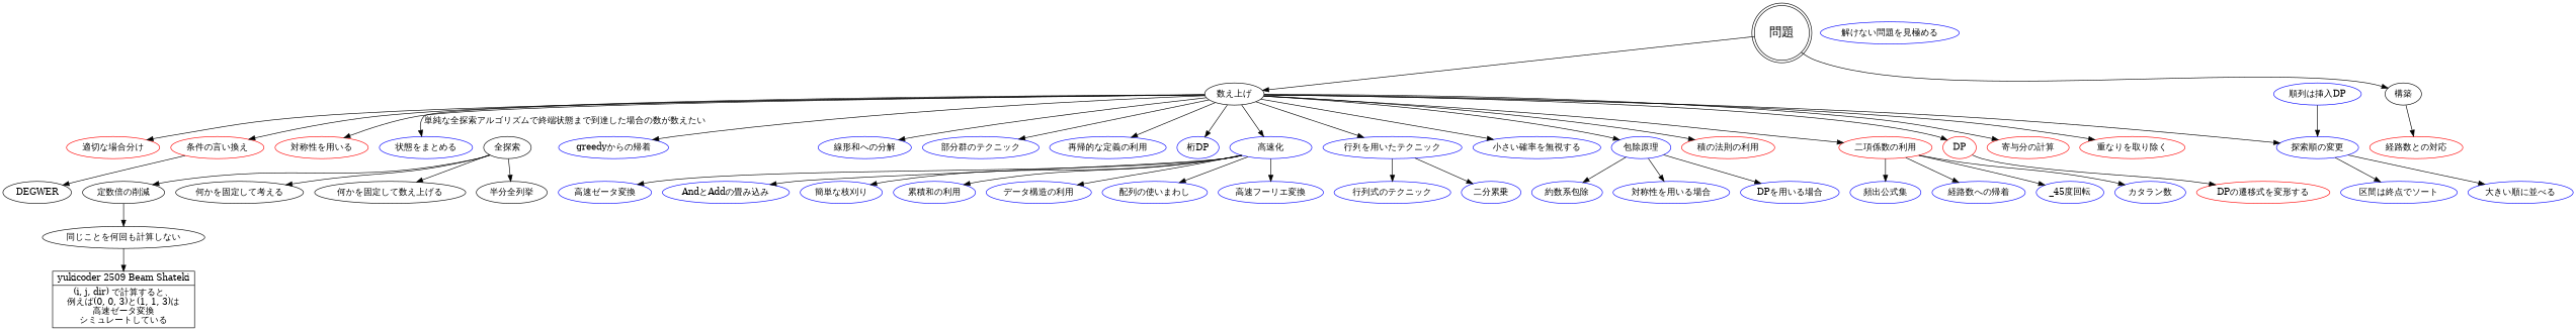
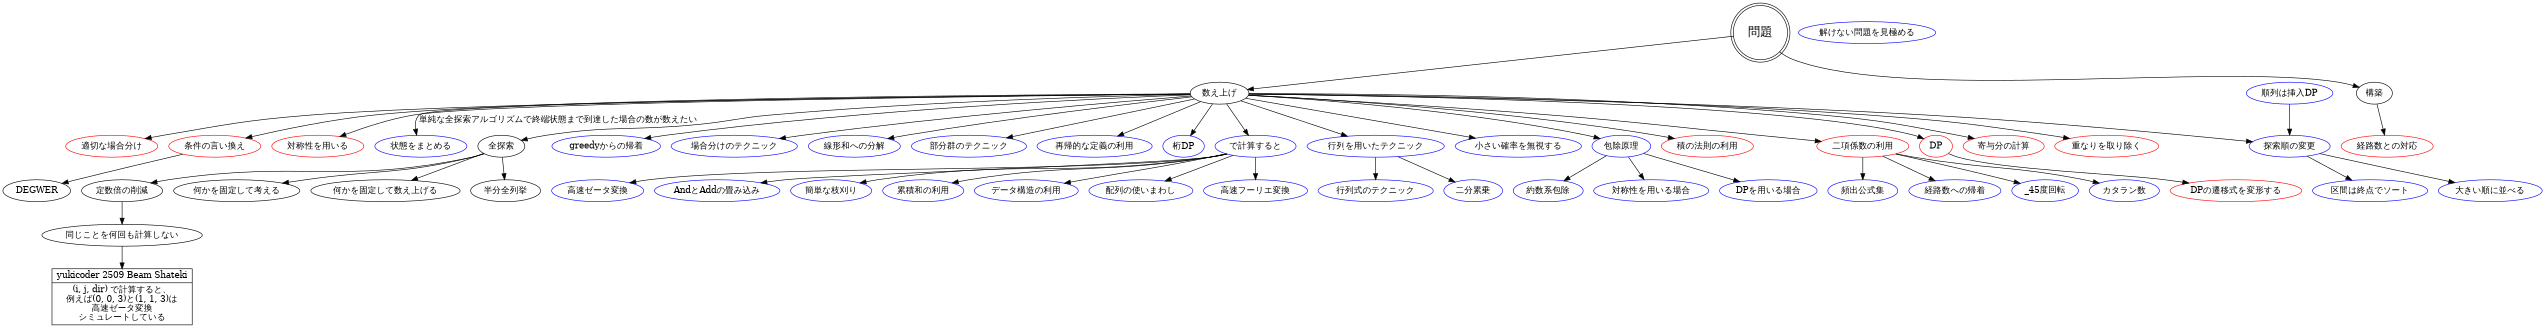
  digraph {
    node [color=blue]
    "問題" [fontsize=20 shape=doublecircle color=""]
    "数え上げ" [color=""]
    "構築" [color=""]
    "全探索" [color=""]
    "積の法則の利用" [color=red]
    "二項係数の利用" [color=red]
    DP [color=red]
    "寄与分の計算" [color=red]
    "重なりを取り除く" [color=red]
    "適切な場合分け" [color=red]
    "条件の言い換え" [color=red]
    "対称性を用いる" [color=red]
    "状態をまとめる"
    "探索順の変更"
    "greedyからの帰着"
+   "場合分けのテクニック"
    "線形和への分解"
    "部分群のテクニック"
    "再帰的な定義の利用"
    "桁DP"
-   "高速化"
+   "高速化" [label="で計算すると"]
    "行列を用いたテクニック"
    "小さい確率を無視する"
    "包除原理"
    "経路数との対応" [color=red]
    "何かを固定して考える" [color=""]
    "何かを固定して数え上げる" [color=""]
    "半分全列挙" [color=""]
    "定数倍の削減" [color=""]
    "頻出公式集"
    "経路数への帰着"
    "_45度回転"
    "カタラン数"
    "DPの遷移式を変形する" [color=red]
    DEGWER [color=""]
    "大きい順に並べる"
    "区間は終点でソート"
    "累積和の利用"
    "データ構造の利用"
    "配列の使いまわし"
    "高速フーリエ変換"
    "高速ゼータ変換"
    "AndとAddの畳み込み"
    "簡単な枝刈り"
    "二分累乗"
    "行列式のテクニック"
    "対称性を用いる場合"
    "DPを用いる場合"
    "約数系包除"
    "同じことを何回も計算しない" [color=""]
    n51 [label="{yukicoder 2509 Beam Shateki|(i, j, dir) で計算すると、\n例えば(0, 0, 3)と(1, 1, 3)は\n高速ゼータ変換\nシミュレートしている}" shape=record color=""]
    "順列は挿入DP"
    "解けない問題を見極める"
    "問題" -> "数え上げ"
    "問題" -> "構築"
+   "数え上げ" -> "全探索"
    "数え上げ" -> "積の法則の利用"
    "数え上げ" -> "二項係数の利用"
    "数え上げ" -> DP
    "数え上げ" -> "寄与分の計算"
    "数え上げ" -> "重なりを取り除く"
    "数え上げ" -> "適切な場合分け"
    "数え上げ" -> "条件の言い換え"
    "数え上げ" -> "対称性を用いる"
    "数え上げ" -> "状態をまとめる" [label="単純な全探索アルゴリズムで終端状態まで到達した場合の数が数えたい"]
    "数え上げ" -> "探索順の変更"
    "数え上げ" -> "greedyからの帰着"
+   "数え上げ" -> "場合分けのテクニック"
    "数え上げ" -> "線形和への分解"
    "数え上げ" -> "部分群のテクニック"
    "数え上げ" -> "再帰的な定義の利用"
    "数え上げ" -> "桁DP"
    "数え上げ" -> "高速化"
    "数え上げ" -> "行列を用いたテクニック"
    "数え上げ" -> "小さい確率を無視する"
    "数え上げ" -> "包除原理"
    "構築" -> "経路数との対応"
    "全探索" -> "何かを固定して考える"
    "全探索" -> "何かを固定して数え上げる"
    "全探索" -> "半分全列挙"
    "全探索" -> "定数倍の削減"
    "二項係数の利用" -> "頻出公式集"
    "二項係数の利用" -> "経路数への帰着"
    "二項係数の利用" -> "_45度回転"
    "二項係数の利用" -> "カタラン数"
    DP -> "DPの遷移式を変形する"
    "条件の言い換え" -> DEGWER
    "探索順の変更" -> "大きい順に並べる"
    "探索順の変更" -> "区間は終点でソート"
    "高速化" -> "累積和の利用"
    "高速化" -> "データ構造の利用"
    "高速化" -> "配列の使いまわし"
    "高速化" -> "高速フーリエ変換"
    "高速化" -> "高速ゼータ変換"
    "高速化" -> "AndとAddの畳み込み"
    "高速化" -> "簡単な枝刈り"
    "行列を用いたテクニック" -> "二分累乗"
    "行列を用いたテクニック" -> "行列式のテクニック"
    "包除原理" -> "対称性を用いる場合"
    "包除原理" -> "DPを用いる場合"
    "包除原理" -> "約数系包除"
    "定数倍の削減" -> "同じことを何回も計算しない"
    "同じことを何回も計算しない" -> n51
    "順列は挿入DP" -> "探索順の変更"
  }
